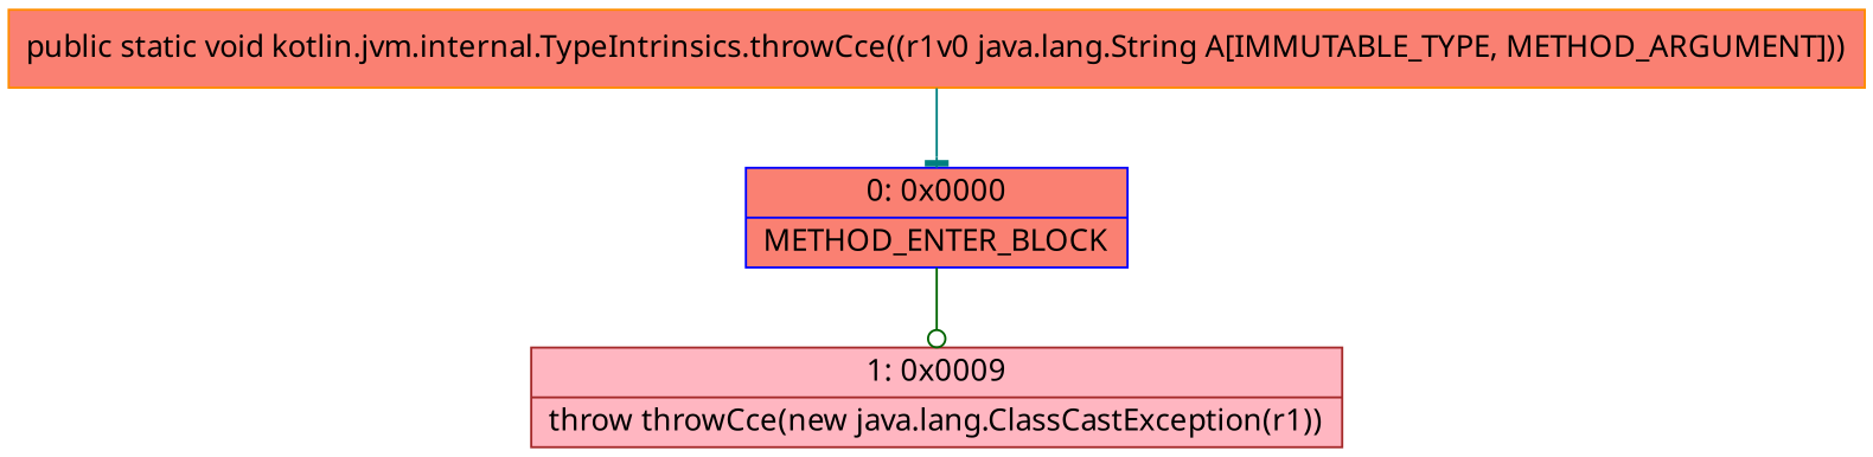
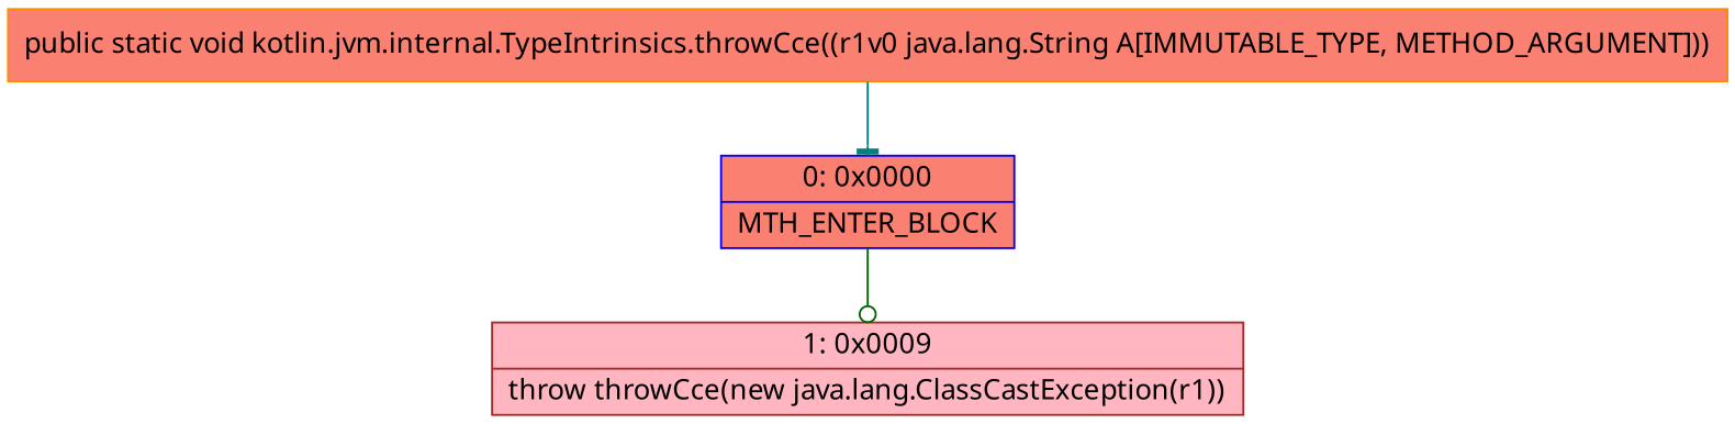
  digraph {
    fontname="Noto Sans"
    node [shape=record style=filled fillcolor=salmon fontname="Noto Sans"]
    edge [fontname="Noto Sans"]
-   n1 [label="{0\:\ 0x0000|METHOD_ENTER_BLOCK\l}" color=blue]
+   n1 [label="{0\:\ 0x0000|MTH_ENTER_BLOCK\l}" color=blue]
    n2 [label="{1\:\ 0x0009|throw throwCce(new java.lang.ClassCastException(r1))\l}" fillcolor=lightpink color=brown]
    n3 [label="{public static void kotlin.jvm.internal.TypeIntrinsics.throwCce((r1v0 java.lang.String A[IMMUTABLE_TYPE, METHOD_ARGUMENT])) }" color=darkorange]
    n1 -> n2 [color=darkgreen arrowhead=odot]
    n3 -> n1 [color=teal arrowhead=tee]
  }
